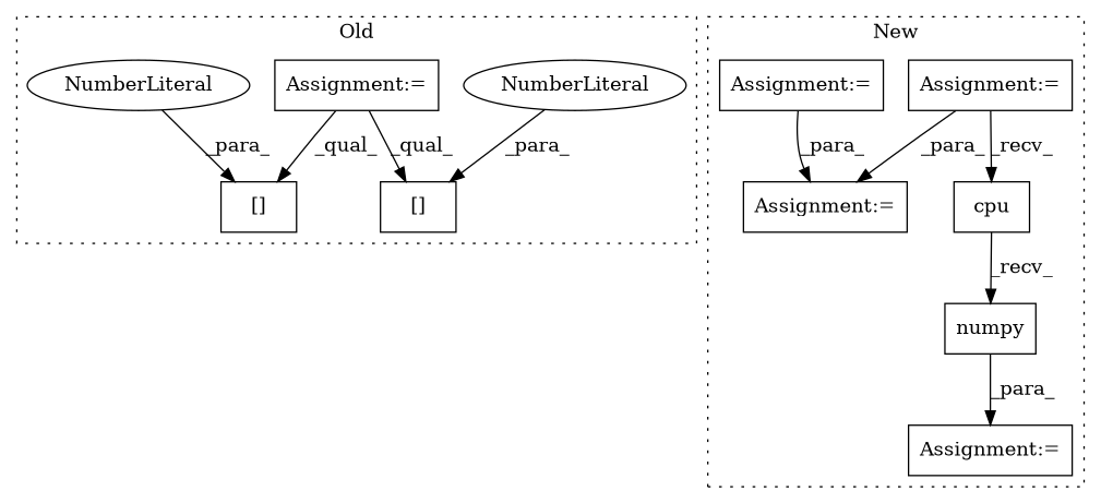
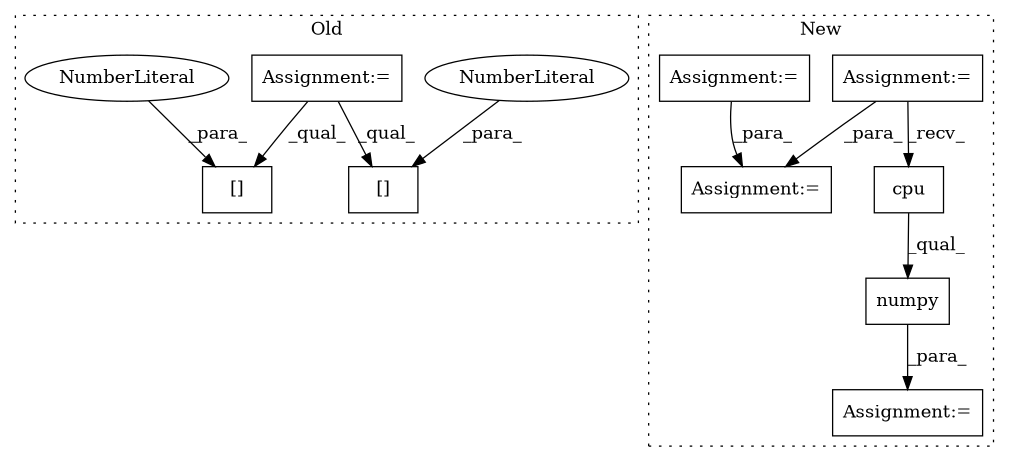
  digraph {
    node [a=7 l=1 shape=box]
    n1 [a=2 l="21,1" label="[]" s="750,772"]
    n2 [a=34 label=NumberLiteral s=771 shape=ellipse]
    n3 [l="67,2" label="Assignment:=" s="604,699"]
    n4 [a=2 l="20,1" label="[]" s="714,735"]
    n5 [a=34 label=NumberLiteral s=734 shape=ellipse]
    n6 [a=32 l=7 label=numpy s=1087]
    n7 [label="Assignment:=" s=1073]
    n8 [l=6 label="Assignment:=" s=954]
    n9 [a=32 l=5 label=cpu s=1081]
    n10 [label="Assignment:=" s=1151]
    n11 [l=5 label="Assignment:=" s=939]
    subgraph cluster_1 {
      label=Old
      style=dotted
      n1
      n2
      n3
      n4
      n5
    }
    subgraph cluster_2 {
      label=New
      style=dotted
      n6
      n7
      n8
      n9
      n10
      n11
    }
    n2 -> n1 [label=_para_]
    n3 -> n1 [label=_qual_]
    n3 -> n4 [label=_qual_]
    n5 -> n4 [label=_para_]
    n6 -> n7 [label=_para_]
    n8 -> n9 [label=_recv_]
    n8 -> n10 [label=_para_]
-   n9 -> n6 [label=_recv_]
+   n9 -> n6 [label=_qual_]
    n11 -> n10 [label=_para_]
  }
